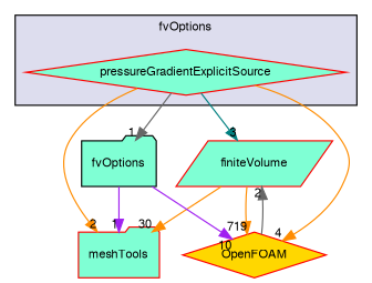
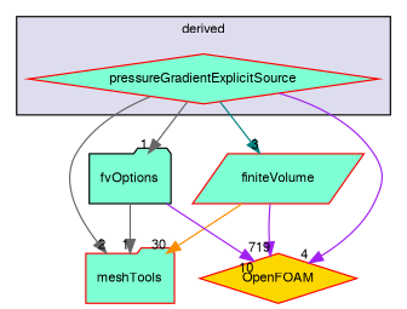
  digraph {
    compound=true
    node [color=red fillcolor=aquamarine fontname=FreeSans fontsize=10 shape=diamond style=filled]
    edge [color=purple headlabel=2 labeldistance=1.5 labelfontname=FreeSans labelfontsize=10]
    n1 [label=pressureGradientExplicitSource pencolor=black]
    n2 [label=finiteVolume shape=parallelogram]
    n3 [label=meshTools shape=folder]
    n4 [fillcolor=gold label=OpenFOAM]
    n5 [label=fvOptions shape=folder color=""]
    subgraph cluster_1 {
      bgcolor="#ddddee"
      fontname=FreeSans
      fontsize=10
-     label=fvOptions
+     label=derived
      pencolor=black
      n1
    }
    n1 -> n2 [color=teal headlabel=3]
-   n1 -> n3 [color=darkorange]
-   n1 -> n4 [color=darkorange headlabel=4]
+   n1 -> n3 [color=gray40]
+   n1 -> n4 [headlabel=4]
    n1 -> n5 [color=gray40 headlabel=1]
    n2 -> n3 [color=darkorange headlabel=30]
-   n2 -> n4 [color=darkorange headlabel=719]
-   n4 -> n2 [color=gray40]
-   n5 -> n3 [headlabel=1]
+   n2 -> n4 [headlabel=719]
+   n5 -> n3 [color=gray40 headlabel=1]
    n5 -> n4 [headlabel=10]
  }
